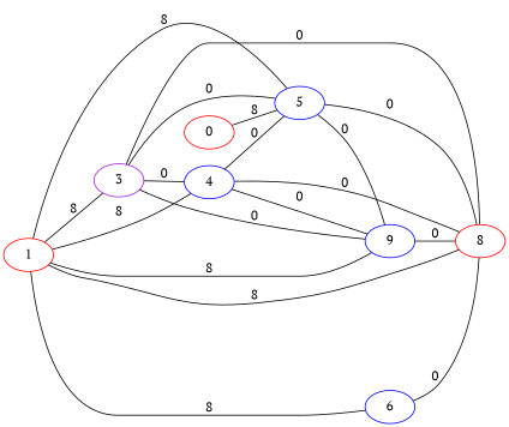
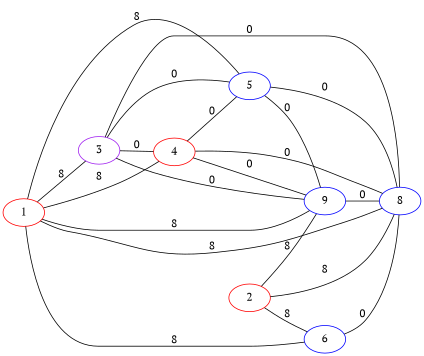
  graph {
    fontname="PT Serif"
    rankdir=LR
    node [color=blue fontname="PT Serif" weight=3]
    edge [fontname="PT Serif"]
-   0 [color=red weight=1]
    5
-   4
+   4 [color=red]
    n4 [label=9]
-   8 [color=red]
+   8
    1 [color=red weight=1]
    3 [color=purple weight=4]
    6
-   0 -- 5 [label=8]
+   2 [color=red weight=1]
    5 -- n4 [label=0]
    5 -- 8 [label=0]
    4 -- 5 [label=0]
    4 -- n4 [label=0]
    4 -- 8 [label=0]
    n4 -- 8 [label=0]
    1 -- 5 [label=8]
    1 -- 4 [label=8]
    1 -- n4 [label=8]
    1 -- 8 [label=8]
    1 -- 3 [label=8]
    1 -- 6 [label=8]
    3 -- 5 [label=0]
    3 -- 4 [label=0]
    3 -- n4 [label=0]
    3 -- 8 [label=0]
    6 -- 8 [label=0]
+   2 -- n4 [label=8]
+   2 -- 8 [label=8]
+   2 -- 6 [label=8]
  }
